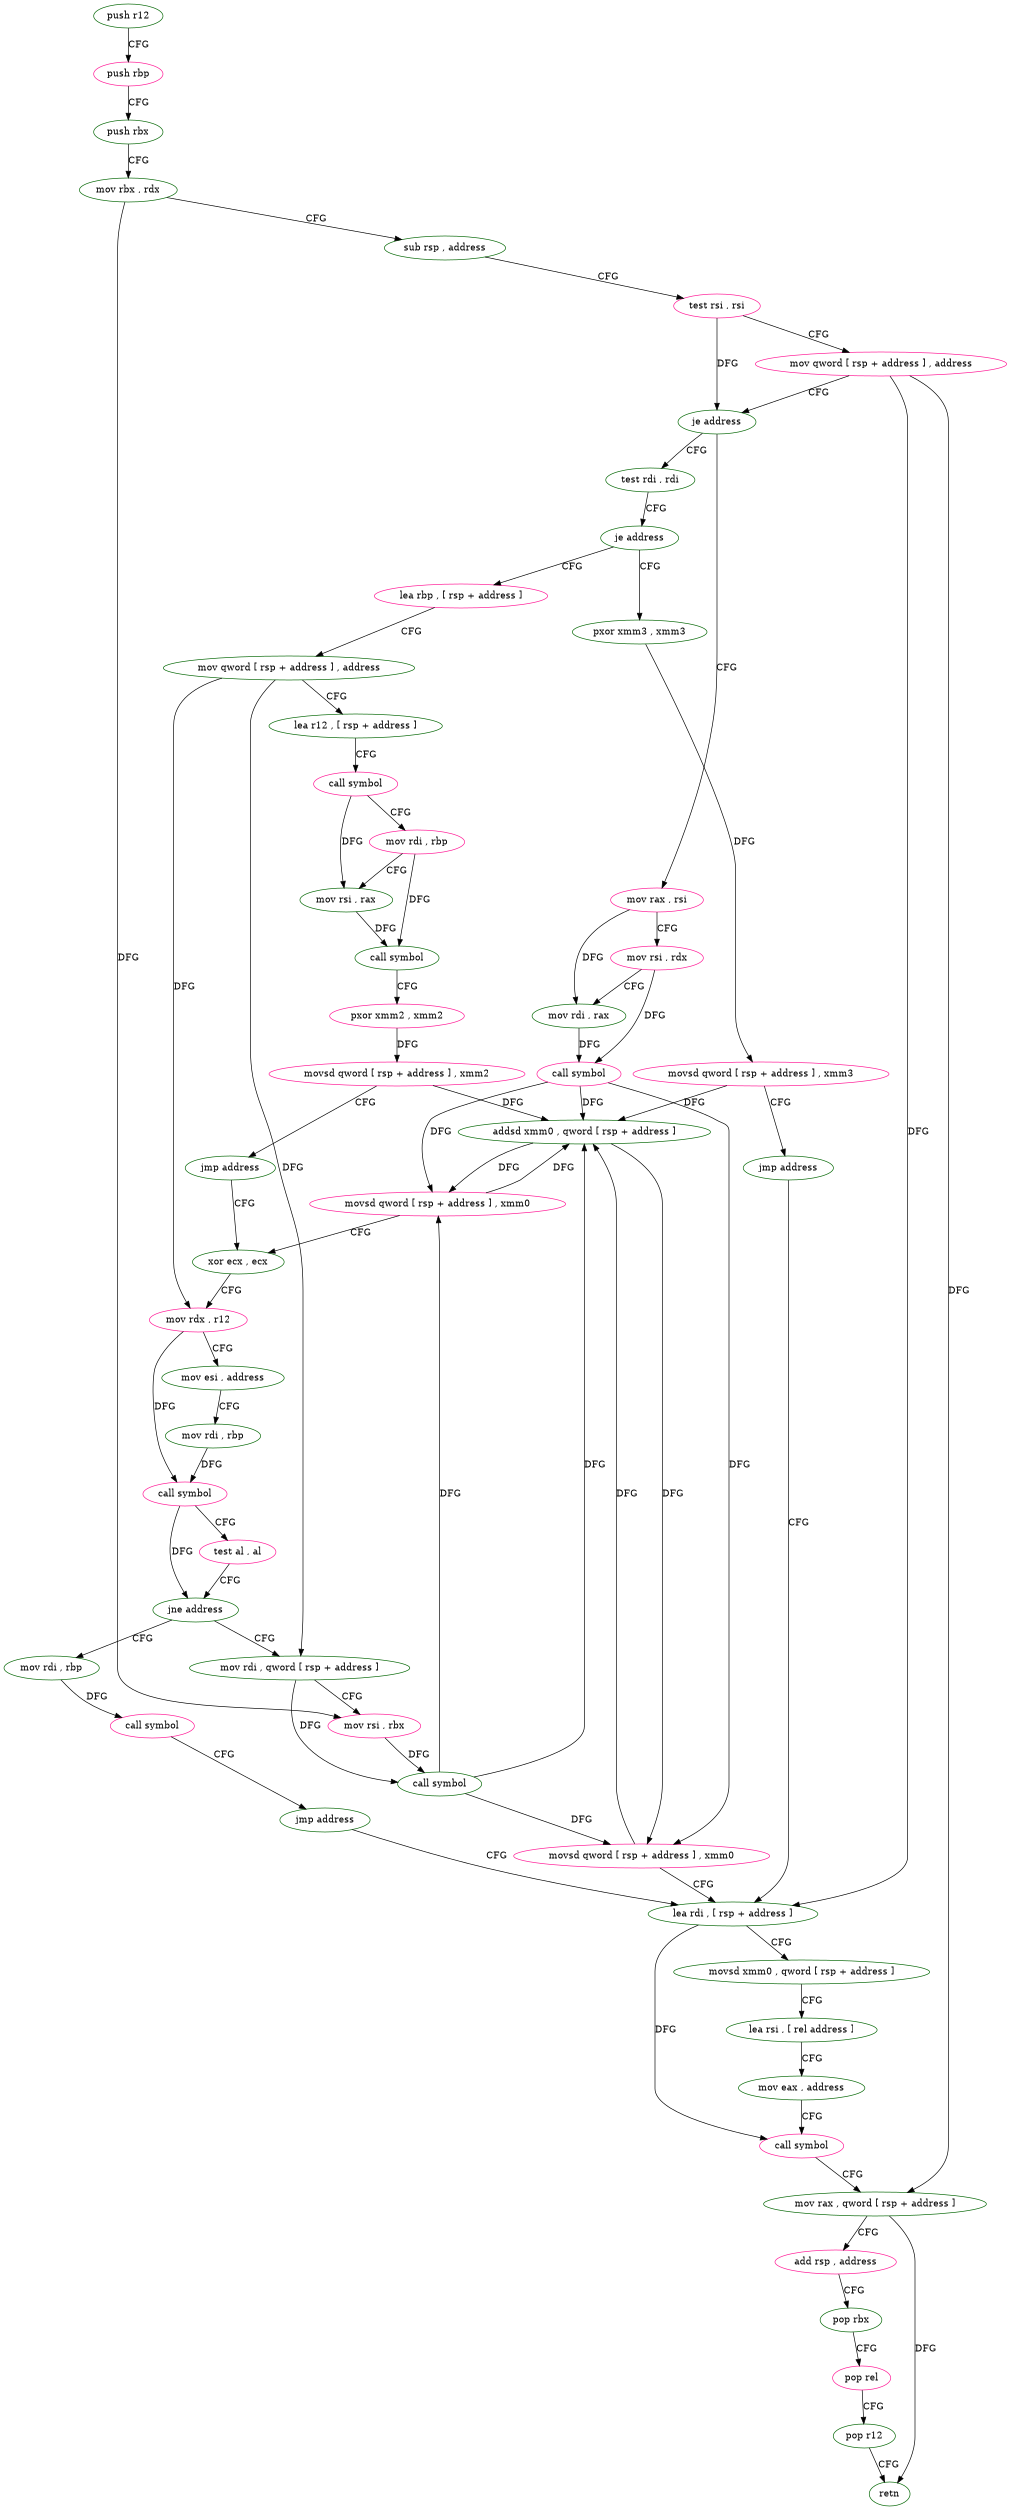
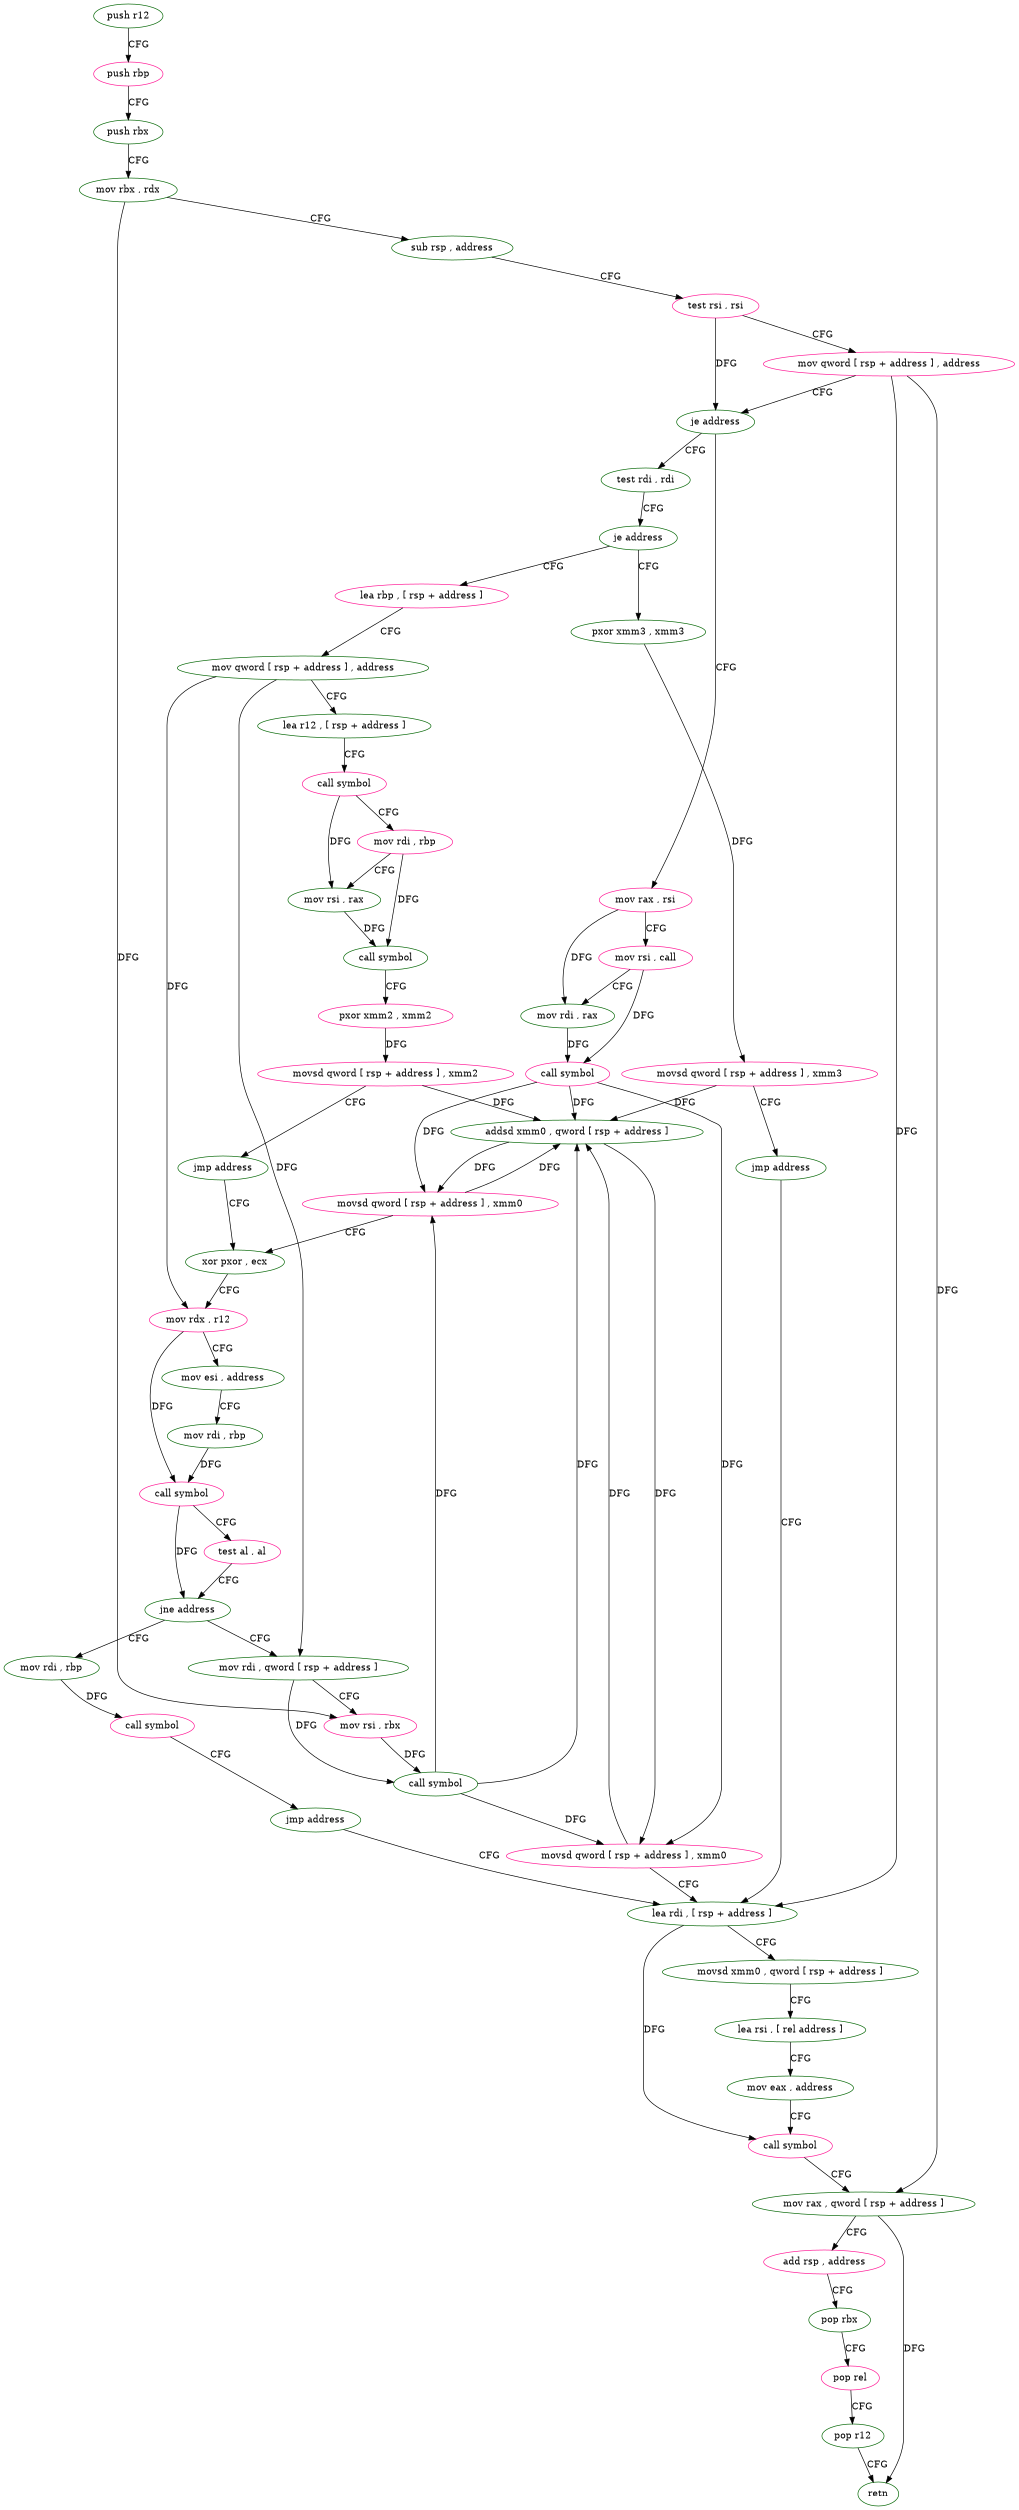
  digraph {
    node [color=darkgreen]
    n1 [label="push r12"]
    n2 [color=deeppink label="push rbp"]
    n3 [label="push rbx"]
    n4 [label="mov rbx , rdx"]
    n5 [label="sub rsp , address"]
    n6 [color=deeppink label="mov rsi , rbx"]
    n7 [color=deeppink label="test rsi , rsi"]
    n8 [label="call symbol"]
    n9 [color=deeppink label="mov qword [ rsp + address ] , address"]
    n10 [label="je address"]
    n11 [label="lea rdi , [ rsp + address ]"]
    n12 [label="mov rax , qword [ rsp + address ]"]
    n13 [label="test rdi , rdi"]
    n14 [color=deeppink label="mov rax , rsi"]
    n15 [label="movsd xmm0 , qword [ rsp + address ]"]
    n16 [color=deeppink label="call symbol"]
    n17 [color=deeppink label="add rsp , address"]
    n18 [label=retn]
    n19 [label="je address"]
-   n20 [color=deeppink label="mov rsi , rdx"]
+   n20 [color=deeppink label="mov rsi , call"]
    n21 [label="mov rdi , rax"]
    n22 [label="pxor xmm3 , xmm3"]
    n23 [color=deeppink label="lea rbp , [ rsp + address ]"]
    n24 [color=deeppink label="call symbol"]
    n25 [color=deeppink label="movsd qword [ rsp + address ] , xmm3"]
    n26 [label="mov qword [ rsp + address ] , address"]
    n27 [label="addsd xmm0 , qword [ rsp + address ]"]
    n28 [label="jmp address"]
    n29 [label="lea r12 , [ rsp + address ]"]
    n30 [color=deeppink label="mov rdx , r12"]
    n31 [label="mov rdi , qword [ rsp + address ]"]
    n32 [color=deeppink label="movsd qword [ rsp + address ] , xmm0"]
    n33 [color=deeppink label="movsd qword [ rsp + address ] , xmm0"]
-   n34 [label="xor ecx , ecx"]
+   n34 [label="xor pxor , ecx"]
    n35 [label="lea rsi , [ rel address ]"]
    n36 [color=deeppink label="call symbol"]
    n37 [label="mov esi , address"]
    n38 [color=deeppink label="call symbol"]
    n39 [color=deeppink label="mov rdi , rbp"]
    n40 [label="mov rsi , rax"]
    n41 [label="call symbol"]
    n42 [color=deeppink label="pxor xmm2 , xmm2"]
    n43 [color=deeppink label="movsd qword [ rsp + address ] , xmm2"]
    n44 [label="jmp address"]
    n45 [label="mov eax , address"]
    n46 [label="pop rbx"]
    n47 [color=deeppink label="pop rel"]
    n48 [label="pop r12"]
    n49 [label="mov rdi , rbp"]
    n50 [color=deeppink label="test al , al"]
    n51 [label="jne address"]
    n52 [label="mov rdi , rbp"]
    n53 [color=deeppink label="call symbol"]
    n54 [label="jmp address"]
    n1 -> n2 [label=CFG]
    n2 -> n3 [label=CFG]
    n3 -> n4 [label=CFG]
    n4 -> n5 [label=CFG]
    n4 -> n6 [label=DFG]
    n5 -> n7 [label=CFG]
    n6 -> n8 [label=DFG]
    n7 -> n9 [label=CFG]
    n7 -> n10 [label=DFG]
    n8 -> n27 [label=DFG]
    n8 -> n32 [label=DFG]
    n8 -> n33 [label=DFG]
    n9 -> n10 [label=CFG]
    n9 -> n11 [label=DFG]
    n9 -> n12 [label=DFG]
    n10 -> n13 [label=CFG]
    n10 -> n14 [label=CFG]
    n11 -> n15 [label=CFG]
    n11 -> n16 [label=DFG]
    n12 -> n17 [label=CFG]
    n12 -> n18 [label=DFG]
    n13 -> n19 [label=CFG]
    n14 -> n20 [label=CFG]
    n14 -> n21 [label=DFG]
    n15 -> n35 [label=CFG]
    n16 -> n12 [label=CFG]
    n17 -> n46 [label=CFG]
    n19 -> n22 [label=CFG]
    n19 -> n23 [label=CFG]
    n20 -> n21 [label=CFG]
    n20 -> n24 [label=DFG]
    n21 -> n24 [label=DFG]
    n22 -> n25 [label=DFG]
    n23 -> n26 [label=CFG]
    n24 -> n27 [label=DFG]
    n24 -> n32 [label=DFG]
    n24 -> n33 [label=DFG]
    n25 -> n27 [label=DFG]
    n25 -> n28 [label=CFG]
    n26 -> n29 [label=CFG]
    n26 -> n30 [label=DFG]
    n26 -> n31 [label=DFG]
    n27 -> n32 [label=DFG]
    n27 -> n33 [label=DFG]
    n28 -> n11 [label=CFG]
    n29 -> n36 [label=CFG]
    n30 -> n37 [label=CFG]
    n30 -> n38 [label=DFG]
    n31 -> n6 [label=CFG]
    n31 -> n8 [label=DFG]
    n32 -> n11 [label=CFG]
    n32 -> n27 [label=DFG]
    n33 -> n27 [label=DFG]
    n33 -> n34 [label=CFG]
    n34 -> n30 [label=CFG]
    n35 -> n45 [label=CFG]
    n36 -> n39 [label=CFG]
    n36 -> n40 [label=DFG]
    n37 -> n49 [label=CFG]
    n38 -> n50 [label=CFG]
    n38 -> n51 [label=DFG]
    n39 -> n40 [label=CFG]
    n39 -> n41 [label=DFG]
    n40 -> n41 [label=DFG]
    n41 -> n42 [label=CFG]
    n42 -> n43 [label=DFG]
    n43 -> n27 [label=DFG]
    n43 -> n44 [label=CFG]
    n44 -> n34 [label=CFG]
    n45 -> n16 [label=CFG]
    n46 -> n47 [label=CFG]
    n47 -> n48 [label=CFG]
    n48 -> n18 [label=CFG]
    n49 -> n38 [label=DFG]
    n50 -> n51 [label=CFG]
    n51 -> n31 [label=CFG]
    n51 -> n52 [label=CFG]
    n52 -> n53 [label=DFG]
    n53 -> n54 [label=CFG]
    n54 -> n11 [label=CFG]
  }
